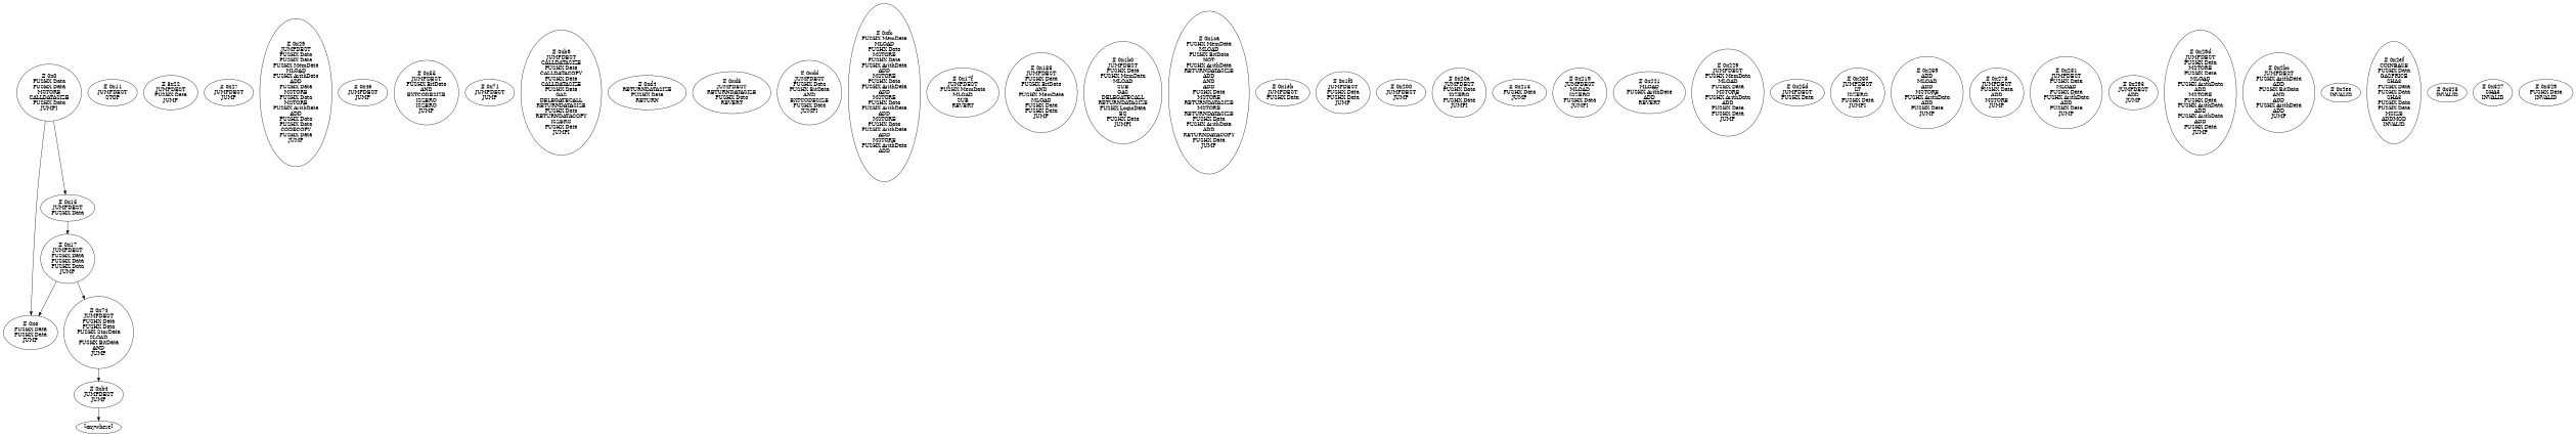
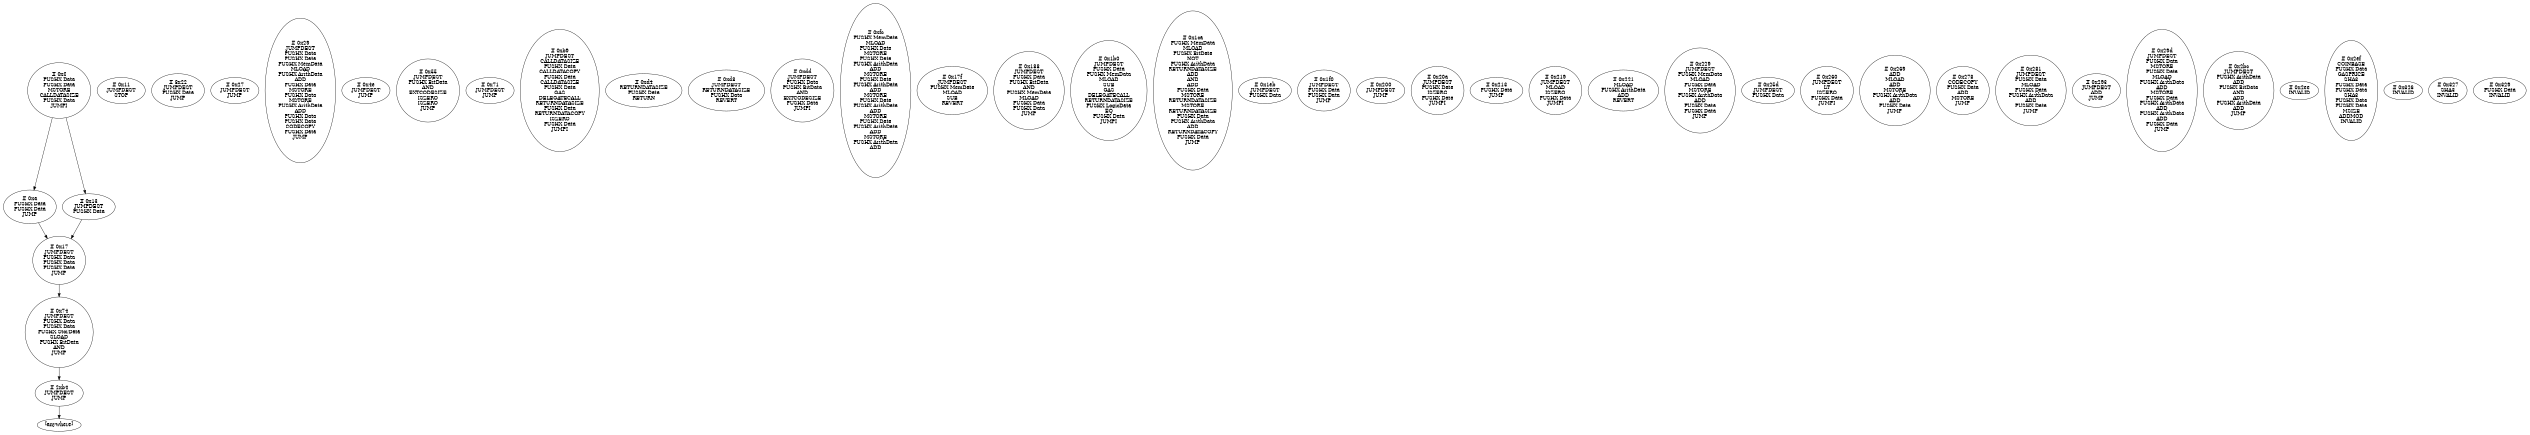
  digraph {
    compound=true
    n1 [label="[anywhere]"]
    n2 [label="# 0x0\nPUSHX Data\nPUSHX Data\nMSTORE\nCALLDATASIZE\nPUSHX Data\nJUMPI\n"]
    n3 [label="# 0xa\nPUSHX Data\nPUSHX Data\nJUMP\n"]
    n4 [label="# 0x13\nJUMPDEST\nPUSHX Data\n"]
    n5 [label="# 0x17\nJUMPDEST\nPUSHX Data\nPUSHX Data\nPUSHX Data\nJUMP\n"]
    n6 [label="# 0x74\nJUMPDEST\nPUSHX Data\nPUSHX Data\nPUSHX StorData\nSLOAD\nPUSHX BitData\nAND\nJUMP\n"]
    n7 [label="# 0x11\nJUMPDEST\nSTOP\n"]
-   n8 [label="# 0xb4\nJUMPDEST\nJUMP\n"]
+   n8 [label="# 2xb4\nJUMPDEST\nJUMP\n"]
    n9 [label="# 8x22\nJUMPDEST\nPUSHX Data\nJUMP\n"]
    n10 [label="# 0x27\nJUMPDEST\nJUMP\n"]
    n11 [label="# 0x29\nJUMPDEST\nPUSHX Data\nPUSHX Data\nPUSHX MemData\nMLOAD\nPUSHX ArithData\nADD\nPUSHX Data\nMSTORE\nPUSHX Data\nMSTORE\nPUSHX ArithData\nADD\nPUSHX Data\nPUSHX Data\nCODECOPY\nPUSHX Data\nJUMP\n"]
    n12 [label="# 0x4e\nJUMPDEST\nJUMP\n"]
    n13 [label="# 0x55\nJUMPDEST\nPUSHX BitData\nAND\nEXTCODESIZE\nISZERO\nISZERO\nJUMP\n"]
    n14 [label="# 0x71\nJUMPDEST\nJUMP\n"]
    n15 [label="# 0xb9\nJUMPDEST\nCALLDATASIZE\nPUSHX Data\nCALLDATACOPY\nPUSHX Data\nCALLDATASIZE\nPUSHX Data\nGAS\nDELEGATECALL\nRETURNDATASIZE\nPUSHX Data\nRETURNDATACOPY\nISZERO\nPUSHX Data\nJUMPI\n"]
    n16 [label="# 0xd4\nRETURNDATASIZE\nPUSHX Data\nRETURN\n"]
    n17 [label="# 0xd8\nJUMPDEST\nRETURNDATASIZE\nPUSHX Data\nREVERT\n"]
    n18 [label="# 0xdd\nJUMPDEST\nPUSHX Data\nPUSHX BitData\nAND\nEXTCODESIZE\nPUSHX Data\nJUMPI\n"]
    n19 [label="# 0xfc\nPUSHX MemData\nMLOAD\nPUSHX Data\nMSTORE\nPUSHX Data\nPUSHX ArithData\nADD\nMSTORE\nPUSHX Data\nPUSHX ArithData\nADD\nMSTORE\nPUSHX Data\nPUSHX ArithData\nADD\nMSTORE\nPUSHX Data\nPUSHX ArithData\nADD\nMSTORE\nPUSHX ArithData\nADD\n"]
    n20 [label="# 0x17f\nJUMPDEST\nPUSHX MemData\nMLOAD\nSUB\nREVERT\n"]
    n21 [label="# 0x188\nJUMPDEST\nPUSHX Data\nPUSHX BitData\nAND\nPUSHX MemData\nMLOAD\nPUSHX Data\nPUSHX Data\nJUMP\n"]
    n22 [label="# 0x1b0\nJUMPDEST\nPUSHX Data\nPUSHX MemData\nMLOAD\nSUB\nGAS\nDELEGATECALL\nRETURNDATASIZE\nPUSHX LogicData\nEQ\nPUSHX Data\nJUMPI\n"]
    n23 [label="# 0x1ca\nPUSHX MemData\nMLOAD\nPUSHX BitData\nNOT\nPUSHX ArithData\nRETURNDATASIZE\nADD\nAND\nADD\nPUSHX Data\nMSTORE\nRETURNDATASIZE\nMSTORE\nRETURNDATASIZE\nPUSHX Data\nPUSHX ArithData\nADD\nRETURNDATACOPY\nPUSHX Data\nJUMP\n"]
    n24 [label="# 0x1eb\nJUMPDEST\nPUSHX Data\n"]
    n25 [label="# 0x1f0\nJUMPDEST\nPUSHX Data\nPUSHX Data\nJUMP\n"]
    n26 [label="# 0x200\nJUMPDEST\nJUMP\n"]
    n27 [label="# 0x20a\nJUMPDEST\nPUSHX Data\nISZERO\nPUSHX Data\nJUMPI\n"]
    n28 [label="# 0x213\nPUSHX Data\nJUMP\n"]
    n29 [label="# 0x219\nJUMPDEST\nMLOAD\nISZERO\nPUSHX Data\nJUMPI\n"]
    n30 [label="# 0x221\nMLOAD\nPUSHX ArithData\nADD\nREVERT\n"]
    n31 [label="# 0x229\nJUMPDEST\nPUSHX MemData\nMLOAD\nPUSHX Data\nMSTORE\nPUSHX ArithData\nADD\nPUSHX Data\nPUSHX Data\nJUMP\n"]
    n32 [label="# 0x25d\nJUMPDEST\nPUSHX Data\n"]
    n33 [label="# 0x260\nJUMPDEST\nLT\nISZERO\nPUSHX Data\nJUMPI\n"]
    n34 [label="# 0x269\nADD\nMLOAD\nADD\nMSTORE\nPUSHX ArithData\nADD\nPUSHX Data\nJUMP\n"]
-   n35 [label="# 0x278\nJUMPDEST\nPUSHX Data\nADD\nMSTORE\nJUMP\n"]
+   n35 [label="# 0x278\nCODECOPY\nPUSHX Data\nADD\nMSTORE\nJUMP\n"]
    n36 [label="# 0x281\nJUMPDEST\nPUSHX Data\nMLOAD\nPUSHX Data\nPUSHX ArithData\nADD\nPUSHX Data\nJUMP\n"]
    n37 [label="# 0x293\nJUMPDEST\nADD\nJUMP\n"]
    n38 [label="# 0x29d\nJUMPDEST\nPUSHX Data\nMSTORE\nPUSHX Data\nMLOAD\nPUSHX ArithData\nADD\nMSTORE\nPUSHX Data\nPUSHX ArithData\nADD\nPUSHX ArithData\nADD\nPUSHX Data\nJUMP\n"]
    n39 [label="# 0x2bc\nJUMPDEST\nPUSHX ArithData\nADD\nPUSHX BitData\nAND\nADD\nPUSHX ArithData\nADD\nJUMP\n"]
    n40 [label="# 0x2ee\nINVALID\n"]
    n41 [label="# 0x2ef\nCOINBASE\nPUSHX Data\nGASPRICE\nSHA3\nPUSHX Data\nPUSHX Data\nSHA3\nPUSHX Data\nPUSHX Data\nMSIZE\nADDMOD\nINVALID\n"]
    n42 [label="# 0x326\nINVALID\n"]
    n43 [label="# 0x327\nSHA3\nINVALID\n"]
    n44 [label="# 0x329\nPUSHX Data\nINVALID\n"]
    n2 -> n3
    n2 -> n4
-   n5 -> n3
+   n3 -> n5
    n4 -> n5
    n5 -> n6
    n6 -> n8
    n8 -> n1
  }
